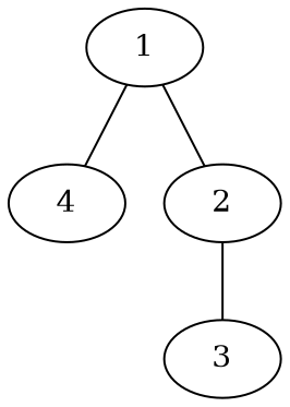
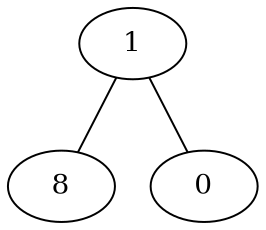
  strict graph {
    1
-   4
-   2
-   3
+   4 [label=8]
+   2 [label=0]
    1 -- 4
    1 -- 2
-   2 -- 3
  }
